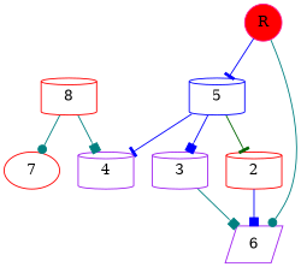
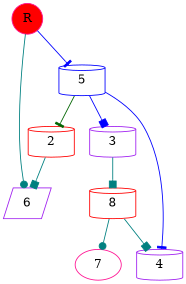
  digraph {
    node [color=purple shape=cylinder]
    edge [arrowhead=box color=teal]
    3
    8 [color=red]
    2 [color=red]
    6 [shape=parallelogram]
    4
-   7 [color=red shape=ellipse]
+   7 [color=deeppink shape=ellipse]
    5 [color=blue]
    R [color=deeppink fillcolor="#ff0000" shape=circle style=filled]
-   3 -> 6
+   3 -> 8
    8 -> 4
    8 -> 7 [arrowhead=dot]
-   2 -> 6 [color=blue]
+   2 -> 6
    5 -> 3 [color=blue]
    5 -> 2 [arrowhead=tee color=darkgreen]
    5 -> 4 [arrowhead=tee color=blue]
    R -> 6 [arrowhead=dot]
    R -> 5 [arrowhead=tee color=blue]
  }
